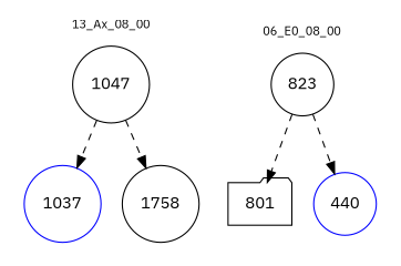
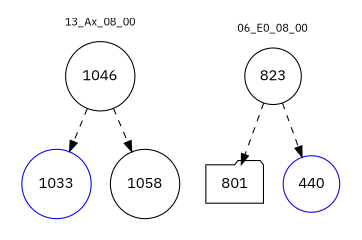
  digraph {
    fontname="IBM Plex Sans"
    node [color=black fontname="IBM Plex Sans" shape=circle]
    edge [color=black fontname="IBM Plex Sans" style=dashed]
-   n1 [label=1047]
-   n2 [color=blue label=1037]
-   n3 [label=1758]
+   n1 [label=1046]
+   n2 [color=blue label=1033]
+   n3 [label=1058]
    n4 [label=823]
    n5 [label=801 shape=folder]
    n6 [color=blue label=440]
    subgraph cluster_1 {
      color=white
      fontsize=10
      label="13_Ax_08_00"
      n1
      n2
      n3
    }
    subgraph cluster_2 {
      color=white
      fontsize=10
      label="06_E0_08_00"
      n4
      n5
      n6
    }
    n1 -> n2
    n1 -> n3
    n4 -> n5
    n4 -> n6
  }
